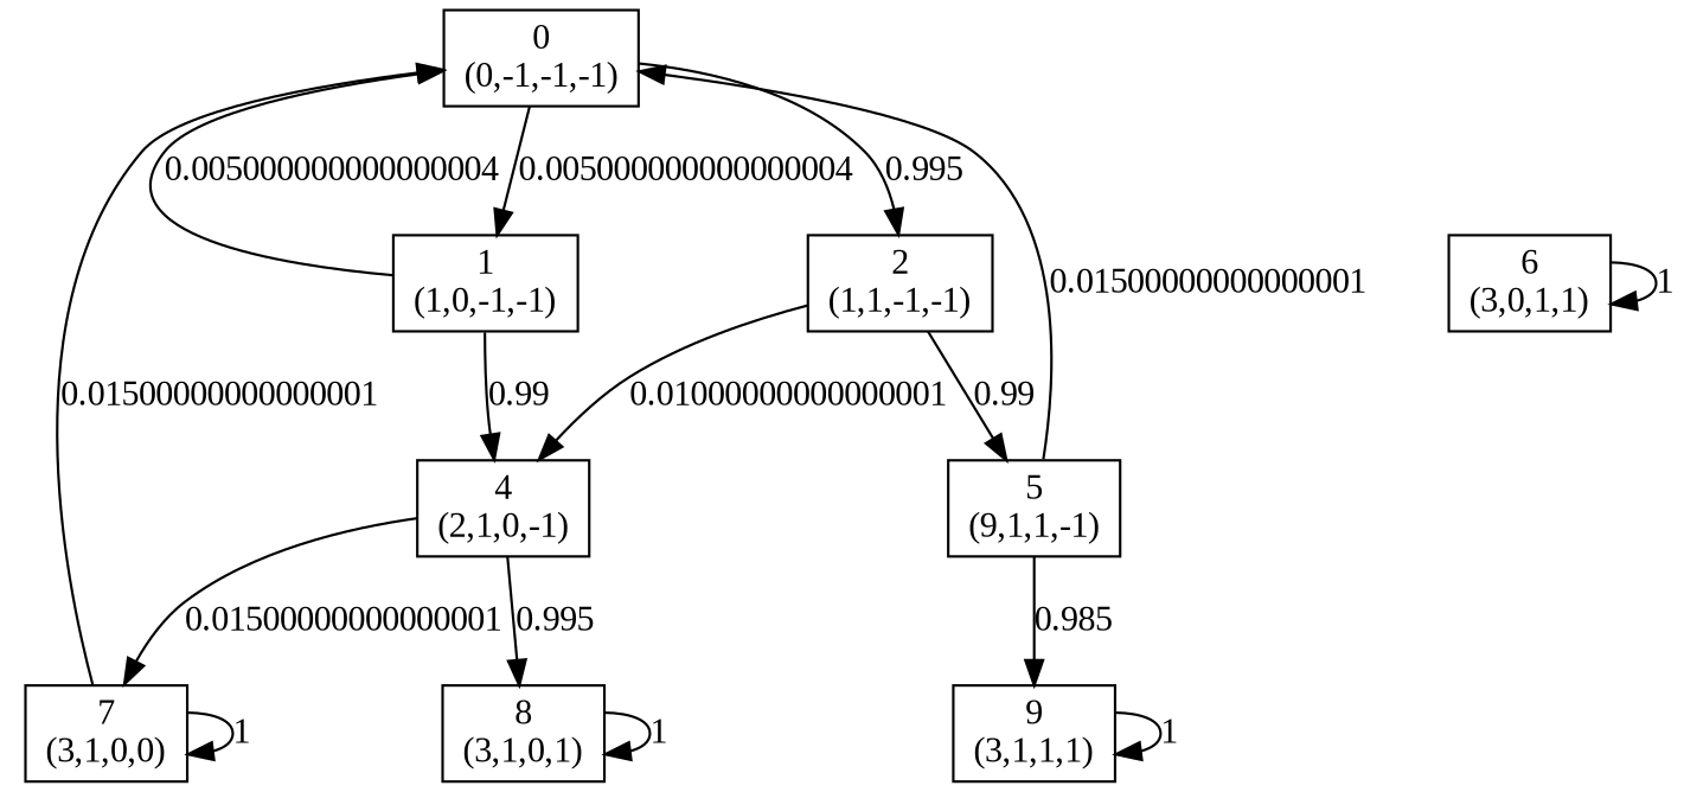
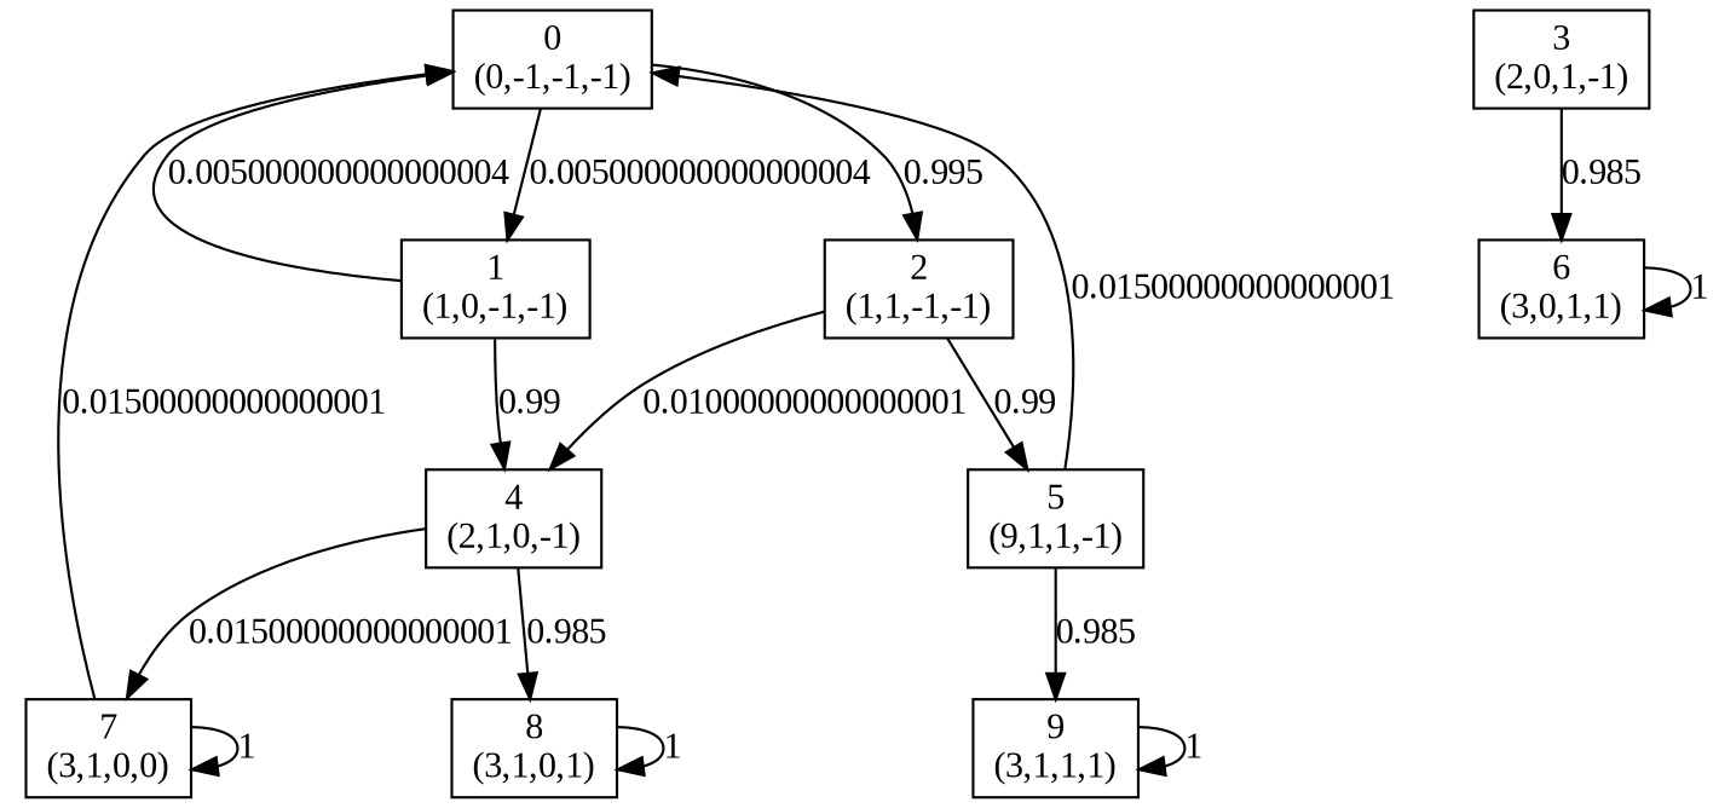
  digraph {
    fontname="Liberation Serif"
    node [fontname="Liberation Serif" shape=box]
    edge [fontname="Liberation Serif"]
    n1 [label="0\n(0,-1,-1,-1)"]
    n2 [label="1\n(1,0,-1,-1)"]
    n3 [label="2\n(1,1,-1,-1)"]
    n4 [label="4\n(2,1,0,-1)"]
    n5 [label="5\n(9,1,1,-1)"]
+   n6 [label="3\n(2,0,1,-1)"]
    n7 [label="6\n(3,0,1,1)"]
    n8 [label="7\n(3,1,0,0)"]
    n9 [label="8\n(3,1,0,1)"]
    n10 [label="9\n(3,1,1,1)"]
    n1 -> n2 [label=0.005000000000000004]
    n1 -> n3 [label=0.995]
    n2 -> n1 [label=0.005000000000000004]
    n2 -> n4 [label=0.99]
    n3 -> n4 [label=0.01000000000000001]
    n3 -> n5 [label=0.99]
    n4 -> n8 [label=0.01500000000000001]
-   n4 -> n9 [label=0.995]
+   n4 -> n9 [label=0.985]
    n5 -> n1 [label=0.01500000000000001]
    n5 -> n10 [label=0.985]
+   n6 -> n7 [label=0.985]
    n7 -> n7 [label=1]
    n8 -> n1 [label=0.01500000000000001]
    n8 -> n8 [label=1]
    n9 -> n9 [label=1]
    n10 -> n10 [label=1]
  }
